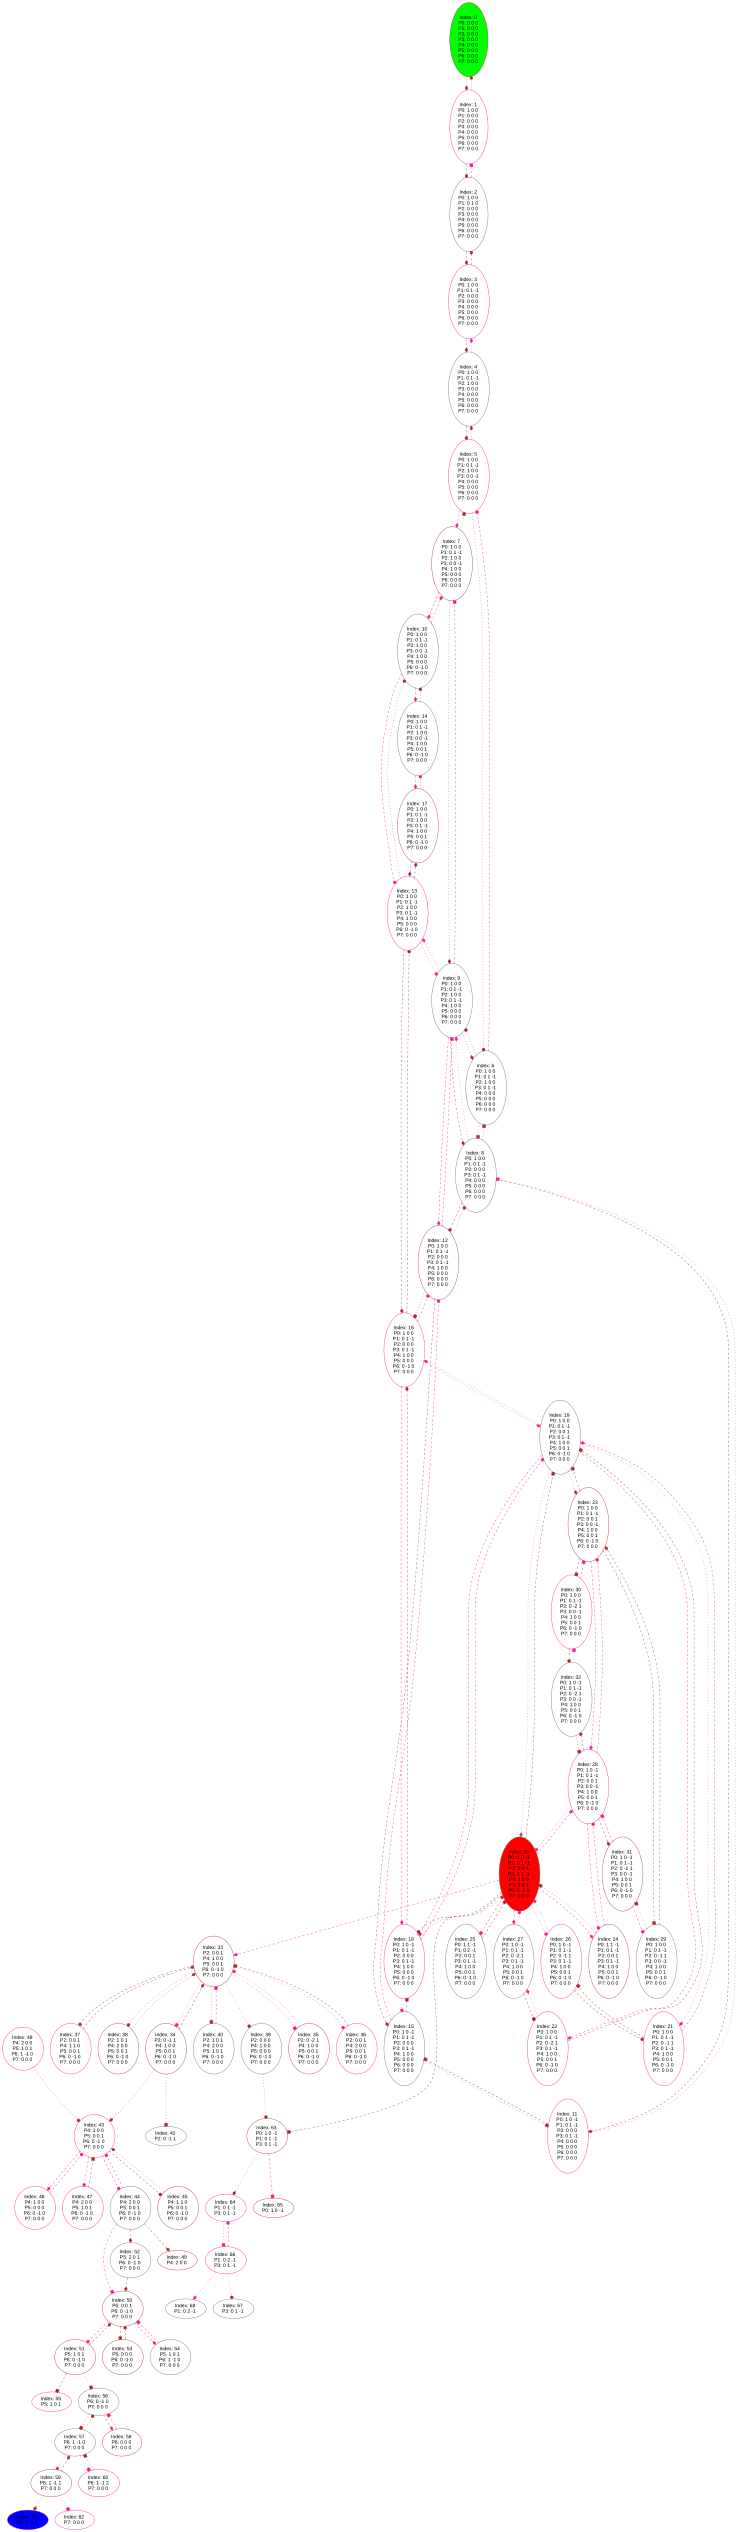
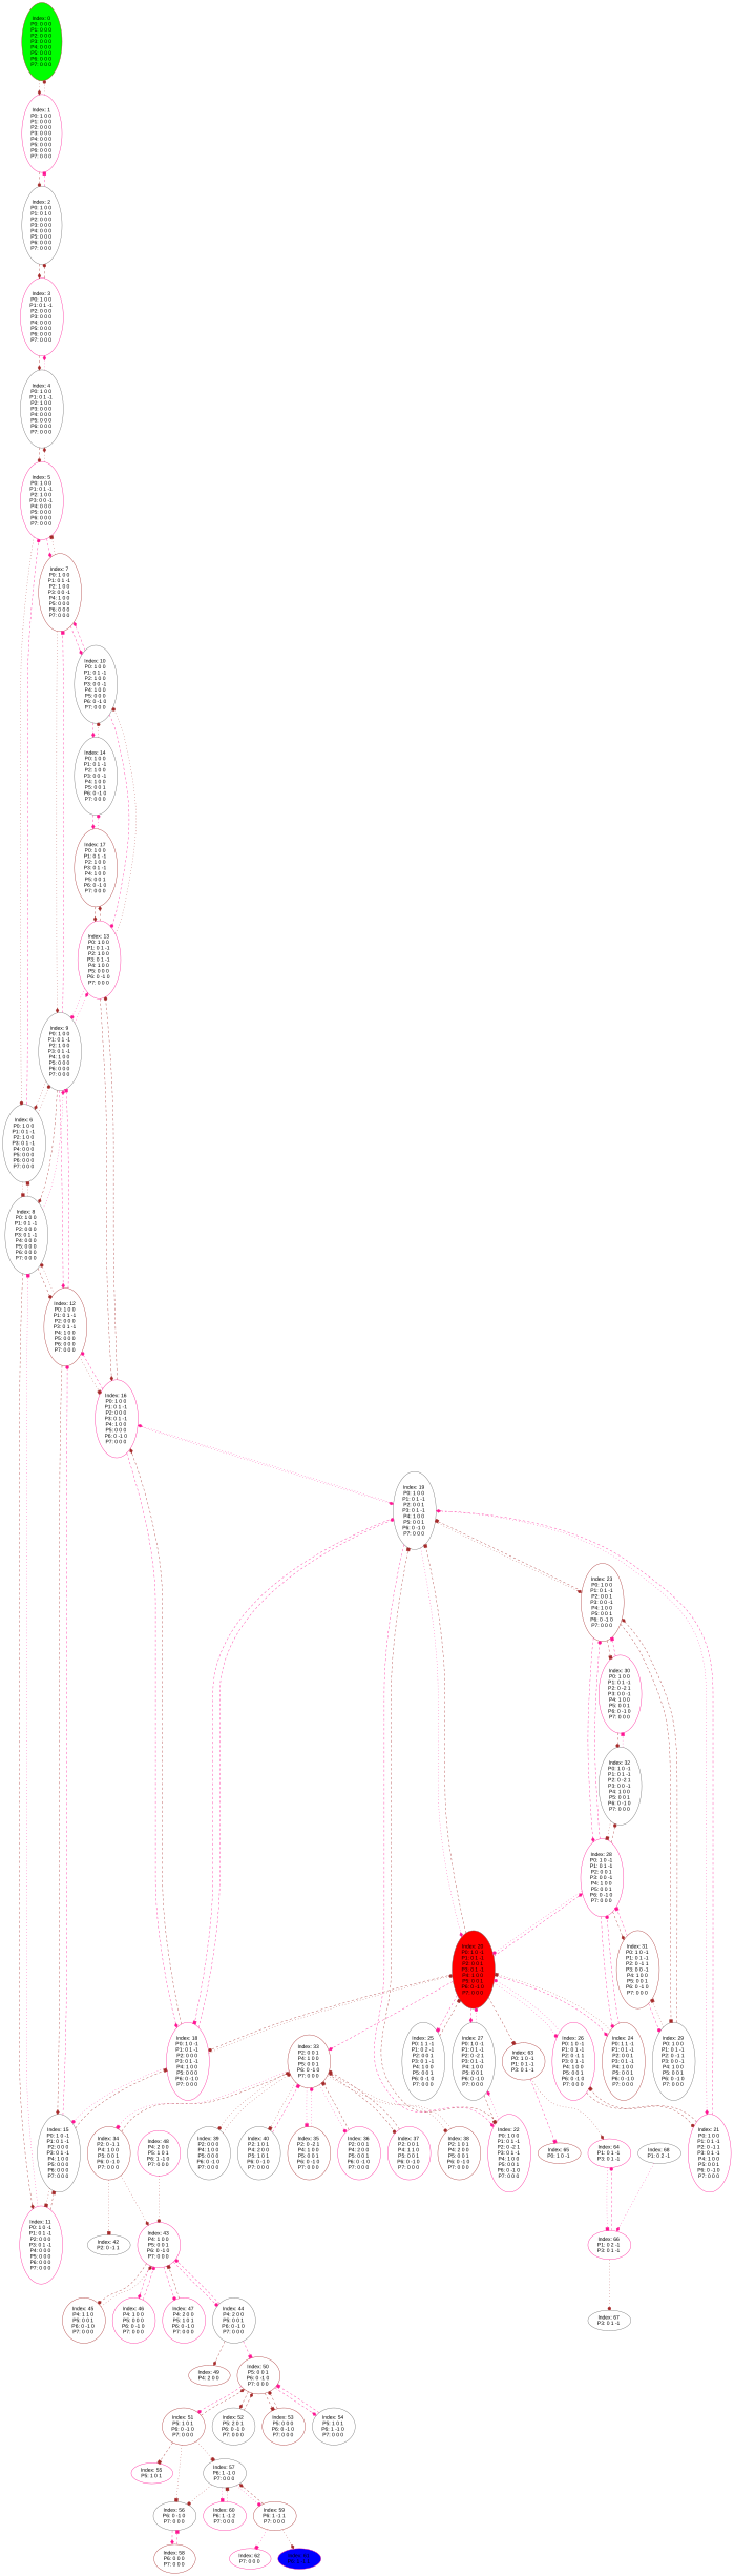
  digraph {
    color=black
    fontname="Liberation Sans"
    node [color=deeppink fontname="Liberation Sans"]
    edge [arrowhead=diamond color=brown fontname="Liberation Sans" style=dashed]
    n1 [color=brown fillcolor=green label="Index: 0 \nP0: 0 0 0 \nP1: 0 0 0 \nP2: 0 0 0 \nP3: 0 0 0 \nP4: 0 0 0 \nP5: 0 0 0 \nP6: 0 0 0 \nP7: 0 0 0 \n" style=filled]
    n2 [label="Index: 1 \nP0: 1 0 0 \nP1: 0 0 0 \nP2: 0 0 0 \nP3: 0 0 0 \nP4: 0 0 0 \nP5: 0 0 0 \nP6: 0 0 0 \nP7: 0 0 0 \n"]
    n3 [color=gray40 label="Index: 2 \nP0: 1 0 0 \nP1: 0 1 0 \nP2: 0 0 0 \nP3: 0 0 0 \nP4: 0 0 0 \nP5: 0 0 0 \nP6: 0 0 0 \nP7: 0 0 0 \n"]
    n4 [label="Index: 3 \nP0: 1 0 0 \nP1: 0 1 -1 \nP2: 0 0 0 \nP3: 0 0 0 \nP4: 0 0 0 \nP5: 0 0 0 \nP6: 0 0 0 \nP7: 0 0 0 \n"]
    n5 [color=gray40 label="Index: 4 \nP0: 1 0 0 \nP1: 0 1 -1 \nP2: 1 0 0 \nP3: 0 0 0 \nP4: 0 0 0 \nP5: 0 0 0 \nP6: 0 0 0 \nP7: 0 0 0 \n"]
    n6 [label="Index: 5 \nP0: 1 0 0 \nP1: 0 1 -1 \nP2: 1 0 0 \nP3: 0 0 -1 \nP4: 0 0 0 \nP5: 0 0 0 \nP6: 0 0 0 \nP7: 0 0 0 \n"]
    n7 [color=gray40 label="Index: 6 \nP0: 1 0 0 \nP1: 0 1 -1 \nP2: 1 0 0 \nP3: 0 1 -1 \nP4: 0 0 0 \nP5: 0 0 0 \nP6: 0 0 0 \nP7: 0 0 0 \n"]
    n8 [color=brown label="Index: 7 \nP0: 1 0 0 \nP1: 0 1 -1 \nP2: 1 0 0 \nP3: 0 0 -1 \nP4: 1 0 0 \nP5: 0 0 0 \nP6: 0 0 0 \nP7: 0 0 0 \n"]
    n9 [color=gray40 label="Index: 8 \nP0: 1 0 0 \nP1: 0 1 -1 \nP2: 0 0 0 \nP3: 0 1 -1 \nP4: 0 0 0 \nP5: 0 0 0 \nP6: 0 0 0 \nP7: 0 0 0 \n"]
    n10 [color=gray40 label="Index: 9 \nP0: 1 0 0 \nP1: 0 1 -1 \nP2: 1 0 0 \nP3: 0 1 -1 \nP4: 1 0 0 \nP5: 0 0 0 \nP6: 0 0 0 \nP7: 0 0 0 \n"]
    n11 [color=gray40 label="Index: 10 \nP0: 1 0 0 \nP1: 0 1 -1 \nP2: 1 0 0 \nP3: 0 0 -1 \nP4: 1 0 0 \nP5: 0 0 0 \nP6: 0 -1 0 \nP7: 0 0 0 \n"]
    n12 [label="Index: 11 \nP0: 1 0 -1 \nP1: 0 1 -1 \nP2: 0 0 0 \nP3: 0 1 -1 \nP4: 0 0 0 \nP5: 0 0 0 \nP6: 0 0 0 \nP7: 0 0 0 \n"]
    n13 [color=brown label="Index: 12 \nP0: 1 0 0 \nP1: 0 1 -1 \nP2: 0 0 0 \nP3: 0 1 -1 \nP4: 1 0 0 \nP5: 0 0 0 \nP6: 0 0 0 \nP7: 0 0 0 \n"]
    n14 [label="Index: 13 \nP0: 1 0 0 \nP1: 0 1 -1 \nP2: 1 0 0 \nP3: 0 1 -1 \nP4: 1 0 0 \nP5: 0 0 0 \nP6: 0 -1 0 \nP7: 0 0 0 \n"]
    n15 [color=gray40 label="Index: 14 \nP0: 1 0 0 \nP1: 0 1 -1 \nP2: 1 0 0 \nP3: 0 0 -1 \nP4: 1 0 0 \nP5: 0 0 1 \nP6: 0 -1 0 \nP7: 0 0 0 \n"]
    n16 [color=gray40 label="Index: 15 \nP0: 1 0 -1 \nP1: 0 1 -1 \nP2: 0 0 0 \nP3: 0 1 -1 \nP4: 1 0 0 \nP5: 0 0 0 \nP6: 0 0 0 \nP7: 0 0 0 \n"]
    n17 [label="Index: 16 \nP0: 1 0 0 \nP1: 0 1 -1 \nP2: 0 0 0 \nP3: 0 1 -1 \nP4: 1 0 0 \nP5: 0 0 0 \nP6: 0 -1 0 \nP7: 0 0 0 \n"]
    n18 [color=brown label="Index: 17 \nP0: 1 0 0 \nP1: 0 1 -1 \nP2: 1 0 0 \nP3: 0 1 -1 \nP4: 1 0 0 \nP5: 0 0 1 \nP6: 0 -1 0 \nP7: 0 0 0 \n"]
    n19 [label="Index: 18 \nP0: 1 0 -1 \nP1: 0 1 -1 \nP2: 0 0 0 \nP3: 0 1 -1 \nP4: 1 0 0 \nP5: 0 0 0 \nP6: 0 -1 0 \nP7: 0 0 0 \n"]
    n20 [color=gray40 label="Index: 19 \nP0: 1 0 0 \nP1: 0 1 -1 \nP2: 0 0 1 \nP3: 0 1 -1 \nP4: 1 0 0 \nP5: 0 0 1 \nP6: 0 -1 0 \nP7: 0 0 0 \n"]
    n21 [color=gray40 fillcolor=red label="Index: 20 \nP0: 1 0 -1 \nP1: 0 1 -1 \nP2: 0 0 1 \nP3: 0 1 -1 \nP4: 1 0 0 \nP5: 0 0 1 \nP6: 0 -1 0 \nP7: 0 0 0 \n" style=filled]
    n22 [label="Index: 21 \nP0: 1 0 0 \nP1: 0 1 -1 \nP2: 0 -1 1 \nP3: 0 1 -1 \nP4: 1 0 0 \nP5: 0 0 1 \nP6: 0 -1 0 \nP7: 0 0 0 \n"]
    n23 [label="Index: 22 \nP0: 1 0 0 \nP1: 0 1 -1 \nP2: 0 -2 1 \nP3: 0 1 -1 \nP4: 1 0 0 \nP5: 0 0 1 \nP6: 0 -1 0 \nP7: 0 0 0 \n"]
    n24 [color=brown label="Index: 23 \nP0: 1 0 0 \nP1: 0 1 -1 \nP2: 0 0 1 \nP3: 0 0 -1 \nP4: 1 0 0 \nP5: 0 0 1 \nP6: 0 -1 0 \nP7: 0 0 0 \n"]
    n25 [color=brown label="Index: 24 \nP0: 1 1 -1 \nP1: 0 1 -1 \nP2: 0 0 1 \nP3: 0 1 -1 \nP4: 1 0 0 \nP5: 0 0 1 \nP6: 0 -1 0 \nP7: 0 0 0 \n"]
    n26 [color=gray40 label="Index: 25 \nP0: 1 1 -1 \nP1: 0 2 -1 \nP2: 0 0 1 \nP3: 0 1 -1 \nP4: 1 0 0 \nP5: 0 0 1 \nP6: 0 -1 0 \nP7: 0 0 0 \n"]
    n27 [label="Index: 26 \nP0: 1 0 -1 \nP1: 0 1 -1 \nP2: 0 -1 1 \nP3: 0 1 -1 \nP4: 1 0 0 \nP5: 0 0 1 \nP6: 0 -1 0 \nP7: 0 0 0 \n"]
    n28 [color=gray40 label="Index: 27 \nP0: 1 0 -1 \nP1: 0 1 -1 \nP2: 0 -2 1 \nP3: 0 1 -1 \nP4: 1 0 0 \nP5: 0 0 1 \nP6: 0 -1 0 \nP7: 0 0 0 \n"]
    n29 [label="Index: 28 \nP0: 1 0 -1 \nP1: 0 1 -1 \nP2: 0 0 1 \nP3: 0 0 -1 \nP4: 1 0 0 \nP5: 0 0 1 \nP6: 0 -1 0 \nP7: 0 0 0 \n"]
    n30 [color=brown label="Index: 33 \nP2: 0 0 1 \nP4: 1 0 0 \nP5: 0 0 1 \nP6: 0 -1 0 \nP7: 0 0 0 \n"]
    n31 [color=brown label="Index: 63 \nP0: 1 0 -1 \nP1: 0 1 -1 \nP3: 0 1 -1 \n"]
    n32 [color=gray40 label="Index: 29 \nP0: 1 0 0 \nP1: 0 1 -1 \nP2: 0 -1 1 \nP3: 0 0 -1 \nP4: 1 0 0 \nP5: 0 0 1 \nP6: 0 -1 0 \nP7: 0 0 0 \n"]
    n33 [label="Index: 30 \nP0: 1 0 0 \nP1: 0 1 -1 \nP2: 0 -2 1 \nP3: 0 0 -1 \nP4: 1 0 0 \nP5: 0 0 1 \nP6: 0 -1 0 \nP7: 0 0 0 \n"]
    n34 [color=brown label="Index: 31 \nP0: 1 0 -1 \nP1: 0 1 -1 \nP2: 0 -1 1 \nP3: 0 0 -1 \nP4: 1 0 0 \nP5: 0 0 1 \nP6: 0 -1 0 \nP7: 0 0 0 \n"]
    n35 [color=gray40 label="Index: 32 \nP0: 1 0 -1 \nP1: 0 1 -1 \nP2: 0 -2 1 \nP3: 0 0 -1 \nP4: 1 0 0 \nP5: 0 0 1 \nP6: 0 -1 0 \nP7: 0 0 0 \n"]
    n36 [color=brown label="Index: 34 \nP2: 0 -1 1 \nP4: 1 0 0 \nP5: 0 0 1 \nP6: 0 -1 0 \nP7: 0 0 0 \n"]
    n37 [color=brown label="Index: 35 \nP2: 0 -2 1 \nP4: 1 0 0 \nP5: 0 0 1 \nP6: 0 -1 0 \nP7: 0 0 0 \n"]
    n38 [label="Index: 36 \nP2: 0 0 1 \nP4: 2 0 0 \nP5: 0 0 1 \nP6: 0 -1 0 \nP7: 0 0 0 \n"]
    n39 [label="Index: 37 \nP2: 0 0 1 \nP4: 1 1 0 \nP5: 0 0 1 \nP6: 0 -1 0 \nP7: 0 0 0 \n"]
    n40 [color=brown label="Index: 38 \nP2: 1 0 1 \nP4: 2 0 0 \nP5: 0 0 1 \nP6: 0 -1 0 \nP7: 0 0 0 \n"]
    n41 [color=gray40 label="Index: 39 \nP2: 0 0 0 \nP4: 1 0 0 \nP5: 0 0 0 \nP6: 0 -1 0 \nP7: 0 0 0 \n"]
    n42 [color=gray40 label="Index: 40 \nP2: 1 0 1 \nP4: 2 0 0 \nP5: 1 0 1 \nP6: 0 -1 0 \nP7: 0 0 0 \n"]
    n43 [label="Index: 64 \nP1: 0 1 -1 \nP3: 0 1 -1 \n"]
    n44 [color=brown label="Index: 65 \nP0: 1 0 -1 \n"]
    n45 [color=gray40 label="Index: 42 \nP2: 0 -1 1 \n"]
    n46 [label="Index: 43 \nP4: 1 0 0 \nP5: 0 0 1 \nP6: 0 -1 0 \nP7: 0 0 0 \n"]
    n47 [color=gray40 label="Index: 44 \nP4: 2 0 0 \nP5: 0 0 1 \nP6: 0 -1 0 \nP7: 0 0 0 \n"]
    n48 [color=brown label="Index: 45 \nP4: 1 1 0 \nP5: 0 0 1 \nP6: 0 -1 0 \nP7: 0 0 0 \n"]
    n49 [label="Index: 46 \nP4: 1 0 0 \nP5: 0 0 0 \nP6: 0 -1 0 \nP7: 0 0 0 \n"]
    n50 [label="Index: 47 \nP4: 2 0 0 \nP5: 1 0 1 \nP6: 0 -1 0 \nP7: 0 0 0 \n"]
    n51 [color=brown label="Index: 49 \nP4: 2 0 0 \n"]
    n52 [color=brown label="Index: 50 \nP5: 0 0 1 \nP6: 0 -1 0 \nP7: 0 0 0 \n"]
    n53 [label="Index: 48 \nP4: 2 0 0 \nP5: 1 0 1 \nP6: 1 -1 0 \nP7: 0 0 0 \n"]
    n54 [color=brown label="Index: 51 \nP5: 1 0 1 \nP6: 0 -1 0 \nP7: 0 0 0 \n"]
    n55 [color=gray40 label="Index: 52 \nP5: 2 0 1 \nP6: 0 -1 0 \nP7: 0 0 0 \n"]
    n56 [color=brown label="Index: 53 \nP5: 0 0 0 \nP6: 0 -1 0 \nP7: 0 0 0 \n"]
    n57 [color=gray40 label="Index: 54 \nP5: 1 0 1 \nP6: 1 -1 0 \nP7: 0 0 0 \n"]
    n58 [label="Index: 55 \nP5: 1 0 1 \n"]
    n59 [color=gray40 label="Index: 56 \nP6: 0 -1 0 \nP7: 0 0 0 \n"]
    n60 [color=gray40 label="Index: 57 \nP6: 1 -1 0 \nP7: 0 0 0 \n"]
    n61 [color=brown label="Index: 58 \nP6: 0 0 0 \nP7: 0 0 0 \n"]
    n62 [color=brown label="Index: 59 \nP6: 1 -1 1 \nP7: 0 0 0 \n"]
    n63 [label="Index: 60 \nP6: 1 -1 2 \nP7: 0 0 0 \n"]
    n64 [fillcolor=blue label="Index: 61 \nP6: 1 -1 1 \n" style=filled]
    n65 [label="Index: 62 \nP7: 0 0 0 \n"]
    n66 [label="Index: 66 \nP1: 0 2 -1 \nP3: 0 1 -1 \n"]
    n67 [color=gray40 label="Index: 67 \nP3: 0 1 -1 \n"]
    n68 [color=gray40 label="Index: 68 \nP1: 0 2 -1 \n"]
    n1 -> n2 [style=dotted]
    n2 -> n1 [arrowhead=dot style=dotted]
    n2 -> n3 [arrowhead=dot]
    n3 -> n2 [arrowhead=box color=deeppink]
    n3 -> n4
    n4 -> n3 [arrowhead=dot]
    n4 -> n5
    n5 -> n4 [color=deeppink style=dotted]
    n5 -> n6 [arrowhead=dot]
    n6 -> n5 [style=dotted]
    n6 -> n7 [arrowhead=dot style=dotted]
    n6 -> n8 [color=deeppink]
    n7 -> n6 [arrowhead=dot color=deeppink]
    n7 -> n9 [arrowhead=box style=dotted]
    n7 -> n10 [arrowhead=dot style=dotted]
    n8 -> n6 [arrowhead=box style=dotted]
    n8 -> n10 [style=dotted]
    n8 -> n11 [color=deeppink]
    n9 -> n7 [arrowhead=box style=dotted]
    n9 -> n10 [color=deeppink style=dotted]
    n9 -> n12
    n9 -> n13 [arrowhead=dot]
    n10 -> n7 [style=dotted]
    n10 -> n8 [arrowhead=box color=deeppink]
    n10 -> n9
    n10 -> n13 [color=deeppink]
    n10 -> n14 [color=deeppink style=dotted]
    n11 -> n8 [color=deeppink]
    n11 -> n14 [arrowhead=dot color=deeppink]
    n11 -> n15 [color=deeppink]
    n12 -> n9 [arrowhead=box color=deeppink style=dotted]
    n12 -> n16 [arrowhead=box]
    n13 -> n9 [arrowhead=dot style=dotted]
    n13 -> n10 [arrowhead=box color=deeppink]
    n13 -> n16
    n13 -> n17 [arrowhead=box style=dotted]
    n14 -> n10 [arrowhead=dot color=deeppink style=dotted]
    n14 -> n11 [arrowhead=dot style=dotted]
    n14 -> n17
    n14 -> n18
    n15 -> n11 [arrowhead=dot style=dotted]
    n15 -> n18 [color=deeppink]
    n16 -> n12 [arrowhead=box style=dotted]
    n16 -> n13 [arrowhead=dot color=deeppink]
    n16 -> n19 [arrowhead=box]
    n17 -> n13 [arrowhead=dot color=deeppink]
    n17 -> n14 [arrowhead=dot]
    n17 -> n19 [color=deeppink]
    n17 -> n20 [color=deeppink style=dotted]
    n18 -> n14
    n18 -> n15 [arrowhead=dot color=deeppink style=dotted]
    n19 -> n16 [arrowhead=dot color=deeppink style=dotted]
    n19 -> n17
    n19 -> n20 [arrowhead=dot color=deeppink]
    n19 -> n21 [arrowhead=dot style=dotted]
    n20 -> n17 [color=deeppink style=dotted]
    n20 -> n19 [arrowhead=box color=deeppink]
    n20 -> n21 [color=deeppink style=dotted]
    n20 -> n22 [color=deeppink style=dotted]
    n20 -> n23 [color=deeppink]
    n20 -> n24 [style=dotted]
    n21 -> n19 [arrowhead=dot]
    n21 -> n20 [arrowhead=box]
    n21 -> n25 [color=deeppink]
    n21 -> n26 [arrowhead=box color=deeppink]
    n21 -> n27 [arrowhead=dot color=deeppink style=dotted]
    n21 -> n28 [color=deeppink]
    n21 -> n29 [color=deeppink]
    n21 -> n30 [color=deeppink]
    n21 -> n31 [arrowhead=box]
    n22 -> n20 [color=deeppink]
    n22 -> n27 [arrowhead=box]
    n23 -> n20 [arrowhead=box]
    n23 -> n28 [color=deeppink style=dotted]
    n24 -> n20 [arrowhead=box]
    n24 -> n29 [color=deeppink]
    n24 -> n32 [arrowhead=box]
    n24 -> n33 [arrowhead=box]
    n25 -> n21 [arrowhead=box style=dotted]
    n25 -> n29 [arrowhead=dot color=deeppink]
    n26 -> n21 [arrowhead=box]
    n27 -> n21 [arrowhead=dot color=deeppink style=dotted]
    n27 -> n22 [arrowhead=dot]
    n28 -> n21 [arrowhead=dot color=deeppink style=dotted]
    n28 -> n23 [arrowhead=box]
    n29 -> n21 [arrowhead=dot color=deeppink style=dotted]
    n29 -> n24 [arrowhead=dot color=deeppink]
    n29 -> n25 [arrowhead=dot color=deeppink]
    n29 -> n34
    n29 -> n35 [arrowhead=dot]
    n30 -> n36 [arrowhead=box color=deeppink style=dotted]
    n30 -> n37 [arrowhead=box color=deeppink style=dotted]
    n30 -> n38 [arrowhead=dot color=deeppink style=dotted]
    n30 -> n39 [arrowhead=dot]
    n30 -> n40 [arrowhead=dot style=dotted]
    n30 -> n41 [arrowhead=dot style=dotted]
    n30 -> n42 [arrowhead=box style=dotted]
    n31 -> n43 [style=dotted]
    n31 -> n44 [arrowhead=box color=deeppink]
    n32 -> n24
    n32 -> n34 [arrowhead=box style=dotted]
    n33 -> n24 [arrowhead=box color=deeppink]
    n33 -> n35 [arrowhead=dot]
    n34 -> n29 [arrowhead=box color=deeppink]
    n34 -> n32 [arrowhead=dot color=deeppink]
    n35 -> n29 [arrowhead=box style=dotted]
    n35 -> n33 [arrowhead=box color=deeppink style=dotted]
    n36 -> n30
    n36 -> n45 [arrowhead=box style=dotted]
    n36 -> n46 [style=dotted]
    n37 -> n30 [arrowhead=dot color=deeppink style=dotted]
    n38 -> n30 [arrowhead=box]
    n39 -> n30 [arrowhead=dot]
    n40 -> n30 [style=dotted]
-   n41 -> n31 [arrowhead=dot style=dotted]
+   n41 -> n30 [arrowhead=dot style=dotted]
    n42 -> n30 [arrowhead=box color=deeppink]
    n43 -> n66 [arrowhead=box color=deeppink style=dotted]
    n46 -> n47 [arrowhead=dot color=deeppink]
    n46 -> n48 [arrowhead=dot]
    n46 -> n49 [color=deeppink]
    n46 -> n50 [arrowhead=dot color=deeppink]
    n47 -> n46 [arrowhead=dot color=deeppink]
    n47 -> n51
    n47 -> n52 [arrowhead=box color=deeppink]
    n48 -> n46 [style=dotted]
    n49 -> n46 [arrowhead=dot color=deeppink]
    n50 -> n46 [arrowhead=box]
    n52 -> n54 [arrowhead=dot color=deeppink]
-   n47 -> n55
+   n52 -> n55
    n52 -> n56 [arrowhead=box]
    n52 -> n57 [color=deeppink]
    n53 -> n46 [arrowhead=dot style=dotted]
    n54 -> n52
    n54 -> n58 [arrowhead=box]
    n54 -> n59 [arrowhead=box style=dotted]
    n55 -> n52
    n56 -> n52 [arrowhead=dot]
    n57 -> n52 [arrowhead=box color=deeppink]
-   n59 -> n60 [arrowhead=box style=dotted]
+   n54 -> n60 [arrowhead=box style=dotted]
    n59 -> n61 [color=deeppink]
    n60 -> n59 [arrowhead=dot style=dotted]
    n60 -> n62 [arrowhead=dot color=deeppink style=dotted]
    n60 -> n63 [arrowhead=box color=deeppink style=dotted]
    n61 -> n59 [arrowhead=box color=deeppink]
    n62 -> n60
    n62 -> n64 [style=dotted]
    n62 -> n65 [arrowhead=box color=deeppink style=dotted]
    n63 -> n60 [arrowhead=box style=dotted]
    n66 -> n43 [arrowhead=dot color=deeppink]
    n66 -> n67 [arrowhead=dot style=dotted]
-   n66 -> n68 [color=deeppink style=dotted]
+   n68 -> n66 [color=deeppink style=dotted]
  }
